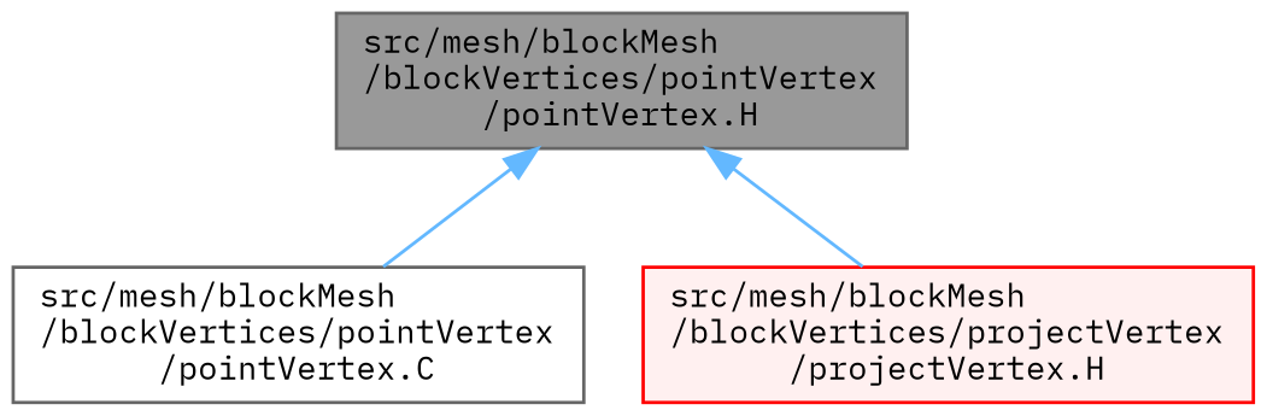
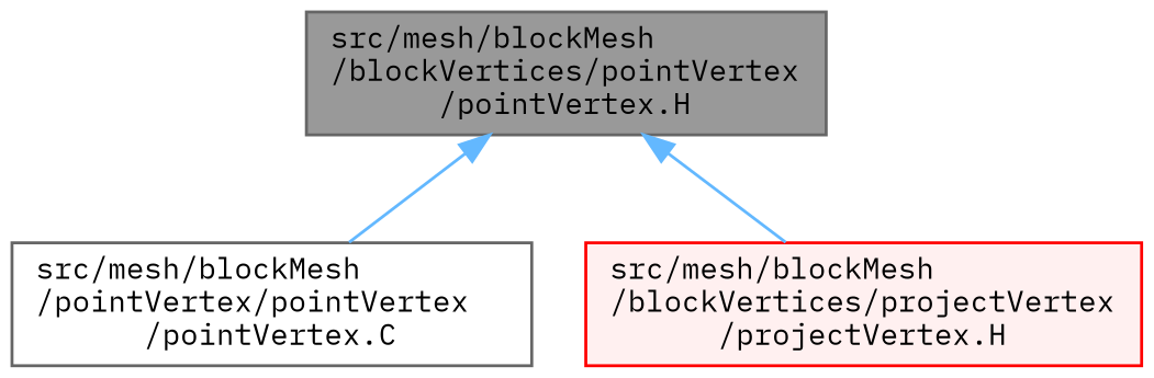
  digraph {
    fontname="IBM Plex Mono"
    node [fontname="IBM Plex Mono" fontsize=10 shape=box style=filled]
    edge [color=steelblue1 dir=back fontname="IBM Plex Mono" fontsize=10 labelfontname=Helvetica labelfontsize=10 style=solid]
    n1 [color=gray40 fillcolor=grey60 fontcolor=black height=0.2 label="src/mesh/blockMesh\l/blockVertices/pointVertex\l/pointVertex.H" width=0.4]
-   n2 [color=grey40 fillcolor=white height=0.2 label="src/mesh/blockMesh\l/blockVertices/pointVertex\l/pointVertex.C" width=0.4]
+   n2 [color=grey40 fillcolor=white height=0.2 label="src/mesh/blockMesh\l/pointVertex/pointVertex\l/pointVertex.C" width=0.4]
    n3 [color=red fillcolor="#FFF0F0" height=0.2 label="src/mesh/blockMesh\l/blockVertices/projectVertex\l/projectVertex.H" width=0.4]
    n1 -> n2
    n1 -> n3
  }
